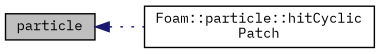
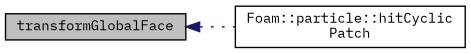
  digraph {
    rankdir=LR
    fontname="IBM Plex Mono"
    node [color=black fontname="IBM Plex Mono" fontsize=10 shape=record]
-   n1 [fillcolor=grey75 fontcolor=black height=0.2 label=particle style=filled width=0.4]
+   n1 [fillcolor=grey75 fontcolor=black height=0.2 label=transformGlobalFace style=filled width=0.4]
    n2 [height=0.2 label="Foam::particle::hitCyclic\lPatch" width=0.4]
    n1 -> n2 [color=midnightblue dir=back fontname="IBM Plex Mono" fontsize=10 labelfontname=Helvetica labelfontsize=10 style=dotted]
  }
